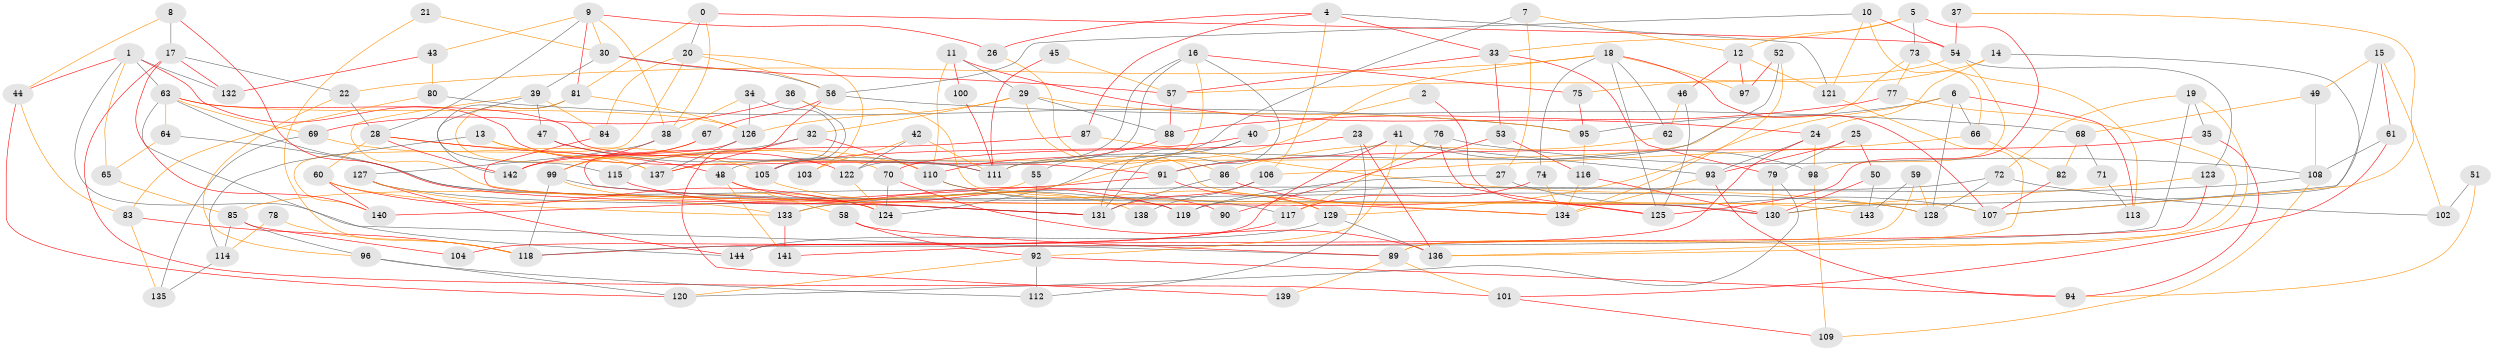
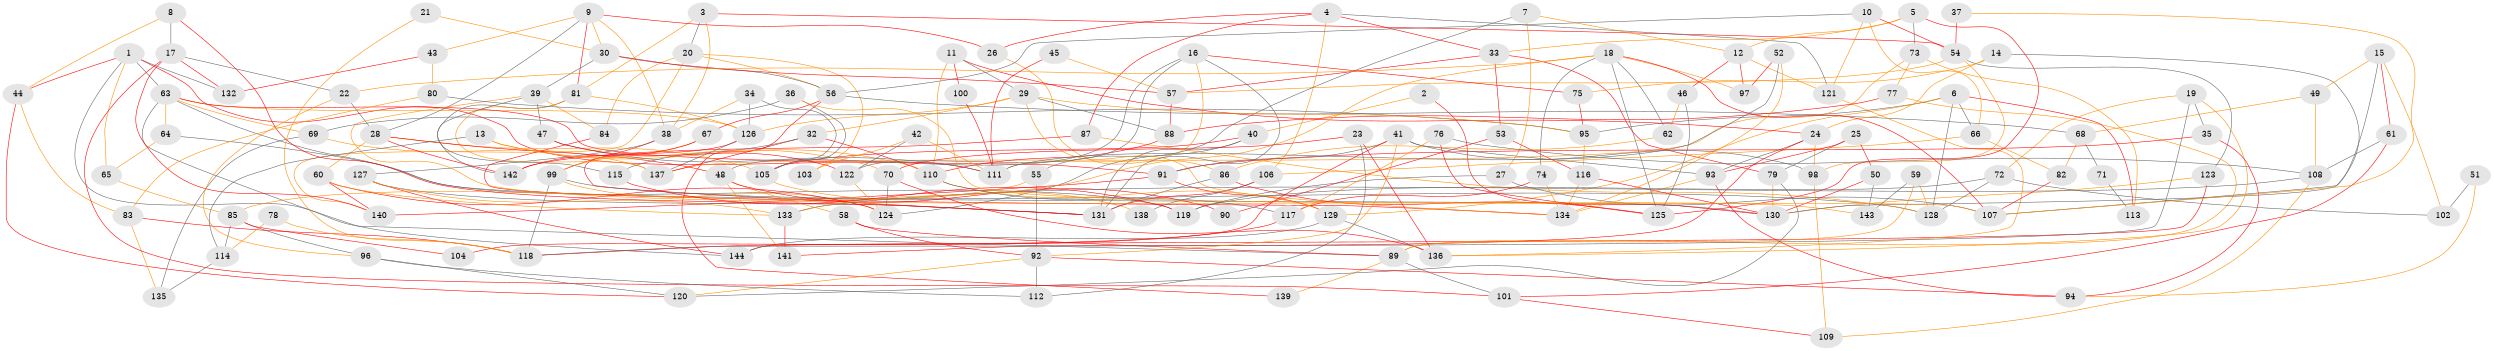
  graph {
    node [color=gray90 style=filled]
    edge [color=darkorange]
    1
    44
    63
    65
    89
    111
    132
    83
    120
    119
    126
    144
    91
    69
    64
    85
    101
    139
    2
    40
    130
    131
    105
    124
-   3 [label=0]
+   3
    20
    38
    54
    81
    56
    140
    84
    103
    99
    127
    98
    57
    123
    142
    137
    4
    26
    33
    87
    106
    121
    86
    79
    53
    128
    138
    136
    5
    12
    73
    125
    46
    97
    113
    77
    6
    66
    95
    129
    82
    116
    7
    27
    55
    107
    92
    8
    17
    22
    9
    28
    30
    43
    48
    60
    39
    80
    10
    68
    67
    11
    24
    29
    100
    110
    93
    141
    32
    88
    134
    117
    62
    13
    70
    114
    135
    14
    75
    15
    49
    61
    102
    108
    16
    122
    58
    90
    96
    109
    18
    74
    133
    19
    35
    72
    118
    94
    21
    112
    23
    25
    50
    143
    115
    47
    34
    36
    37
    41
    104
    42
    45
    71
    51
    52
    59
    76
    78
    1 -- 44 [color=red]
    1 -- 63 [color=gray40]
    1 -- 65
    1 -- 89 [color=gray40]
    1 -- 111 [color=red]
    1 -- 132 [color=gray40]
    44 -- 83
    44 -- 120 [color=red]
    63 -- 119 [color=gray40]
    63 -- 126
    63 -- 144 [color=gray40]
    63 -- 91 [color=red]
    63 -- 69
    63 -- 64
    65 -- 85
-   89 -- 101
+   89 -- 101 [color=gray40]
    89 -- 139
    83 -- 135
    83 -- 118 [color=red]
    126 -- 131 [color=red]
    126 -- 137 [color=gray40]
    91 -- 140 [color=red]
    91 -- 129 [color=red]
    69 -- 137
    69 -- 135 [color=gray40]
    64 -- 65
    64 -- 130 [color=gray40]
    85 -- 114 [color=gray40]
    85 -- 96 [color=gray40]
    85 -- 104 [color=red]
    101 -- 109 [color=red]
    2 -- 40
    2 -- 130 [color=red]
    40 -- 131 [color=gray40]
    40 -- 105 [color=red]
    40 -- 124 [color=gray40]
    105 -- 138
    3 -- 20 [color=gray40]
    3 -- 38
    3 -- 54 [color=red]
    3 -- 81
    20 -- 56
    20 -- 140
    20 -- 84
    20 -- 103
    38 -- 99 [color=red]
    38 -- 127 [color=gray40]
    54 -- 98
    54 -- 57
    54 -- 123 [color=gray40]
    81 -- 126
    81 -- 142 [color=gray40]
    81 -- 137
    56 -- 139 [color=red]
    56 -- 68 [color=gray40]
    56 -- 67 [color=red]
    84 -- 134 [color=red]
    99 -- 124
    99 -- 128 [color=gray40]
    99 -- 118 [color=gray40]
    127 -- 144 [color=red]
    127 -- 131 [color=gray40]
    127 -- 133
    98 -- 109
    57 -- 88 [color=red]
    123 -- 144 [color=red]
    123 -- 130
    4 -- 26 [color=red]
    4 -- 33 [color=red]
    4 -- 87 [color=red]
    4 -- 106
    4 -- 121 [color=gray40]
    26 -- 86
    33 -- 57 [color=red]
    33 -- 79 [color=red]
    33 -- 53 [color=red]
    87 -- 142 [color=red]
    87 -- 128
    106 -- 131 [color=red]
    106 -- 138 [color=gray40]
    121 -- 136
    86 -- 131 [color=gray40]
    86 -- 125 [color=red]
    79 -- 120 [color=gray40]
    79 -- 130
    53 -- 116 [color=red]
    53 -- 90 [color=red]
    5 -- 33
    5 -- 12
    5 -- 73 [color=gray40]
    5 -- 125 [color=red]
    12 -- 121
    12 -- 46 [color=red]
    12 -- 97 [color=red]
    73 -- 137
    73 -- 113
    73 -- 77
    46 -- 125 [color=gray40]
    46 -- 62
    77 -- 89
    77 -- 88 [color=red]
    6 -- 128 [color=gray40]
    6 -- 113 [color=red]
    6 -- 66 [color=gray40]
    6 -- 95 [color=gray40]
    6 -- 129
    66 -- 106
    66 -- 82
    95 -- 116
    129 -- 144 [color=gray40]
    129 -- 136 [color=gray40]
    82 -- 107 [color=red]
    116 -- 130 [color=red]
    116 -- 134
    7 -- 12
    7 -- 27
    7 -- 55 [color=gray40]
    27 -- 119 [color=gray40]
    27 -- 107 [color=gray40]
    55 -- 85
    55 -- 92 [color=gray40]
    92 -- 120
    92 -- 94 [color=red]
    92 -- 112 [color=gray40]
    8 -- 44
    8 -- 131 [color=red]
    8 -- 17 [color=gray40]
    17 -- 132 [color=red]
    17 -- 101 [color=red]
    17 -- 140 [color=red]
    17 -- 22 [color=gray40]
    22 -- 28 [color=gray40]
    22 -- 96
    9 -- 38
    9 -- 81 [color=red]
    9 -- 26 [color=red]
    9 -- 28 [color=gray40]
    9 -- 30
    9 -- 43
    28 -- 105
    28 -- 142 [color=red]
    28 -- 48 [color=red]
    28 -- 60
    30 -- 56 [color=gray40]
    30 -- 57 [color=red]
    30 -- 39 [color=gray40]
    43 -- 132 [color=red]
    43 -- 80
    48 -- 141
    48 -- 58
    48 -- 90 [color=red]
    60 -- 124 [color=red]
    60 -- 140 [color=red]
    60 -- 133
    39 -- 84
    39 -- 143
    39 -- 115 [color=gray40]
    39 -- 47 [color=gray40]
    80 -- 83
    80 -- 95 [color=gray40]
    10 -- 54 [color=red]
    10 -- 56 [color=gray40]
    10 -- 121
    10 -- 66
    68 -- 82
    68 -- 71 [color=gray40]
    67 -- 99
    67 -- 142 [color=red]
    11 -- 24 [color=red]
    11 -- 29 [color=gray40]
    11 -- 100 [color=red]
    11 -- 110
    24 -- 98
    24 -- 93 [color=gray40]
    24 -- 141 [color=red]
    29 -- 126
    29 -- 95
    29 -- 32
    29 -- 88 [color=gray40]
    29 -- 134
    100 -- 111 [color=red]
    110 -- 129
    110 -- 117 [color=gray40]
    93 -- 134
    93 -- 94 [color=red]
    32 -- 137 [color=red]
    32 -- 110 [color=red]
    32 -- 115 [color=gray40]
    88 -- 110 [color=red]
    117 -- 118 [color=red]
    62 -- 86
    13 -- 110
    13 -- 70
    13 -- 114 [color=gray40]
    70 -- 124 [color=gray40]
    70 -- 136 [color=red]
    114 -- 135 [color=gray40]
    14 -- 107 [color=gray40]
    14 -- 24
    14 -- 75
    75 -- 95 [color=red]
    15 -- 130 [color=gray40]
    15 -- 49
    15 -- 61 [color=red]
    15 -- 102
    49 -- 68
    49 -- 108
    61 -- 101 [color=red]
    61 -- 108 [color=gray40]
    108 -- 109
    108 -- 133 [color=gray40]
    16 -- 111
    16 -- 131 [color=gray40]
    16 -- 48 [color=gray40]
    16 -- 75 [color=red]
    16 -- 122 [color=gray40]
    122 -- 124
    58 -- 89 [color=red]
    58 -- 92 [color=red]
    96 -- 120 [color=gray40]
    96 -- 112 [color=gray40]
    18 -- 125 [color=gray40]
    18 -- 97
    18 -- 107 [color=red]
    18 -- 22
    18 -- 62 [color=gray40]
    18 -- 74 [color=gray40]
    18 -- 133
    74 -- 134
    74 -- 117 [color=red]
    133 -- 141 [color=red]
    19 -- 136
    19 -- 35 [color=gray40]
    19 -- 72
    19 -- 118 [color=gray40]
    35 -- 91 [color=red]
    35 -- 94 [color=red]
    72 -- 119 [color=gray40]
    72 -- 128 [color=gray40]
    72 -- 102 [color=gray40]
    21 -- 30
    21 -- 118
    23 -- 136 [color=red]
    23 -- 70 [color=red]
    23 -- 112 [color=gray40]
    25 -- 79 [color=gray40]
    25 -- 93 [color=red]
    25 -- 50 [color=red]
    50 -- 130 [color=red]
    50 -- 143 [color=gray40]
    115 -- 119 [color=red]
    47 -- 111 [color=gray40]
    47 -- 122 [color=red]
    34 -- 126 [color=gray40]
    34 -- 105 [color=gray40]
    34 -- 38
-   36 -- 69 [color=red]
+   36 -- 69 [color=gray40]
    36 -- 105 [color=gray40]
    36 -- 107
    37 -- 54 [color=red]
    37 -- 107
    41 -- 91 [color=gray40]
    41 -- 98 [color=gray40]
    41 -- 92
    41 -- 93 [color=gray40]
    41 -- 104 [color=red]
    42 -- 111
    42 -- 103
    42 -- 122 [color=gray40]
    45 -- 111 [color=red]
    45 -- 57
    71 -- 113 [color=gray40]
    51 -- 102 [color=gray40]
    51 -- 94
    52 -- 111 [color=gray40]
    52 -- 97 [color=red]
    52 -- 134
    59 -- 89
    59 -- 128
    59 -- 143 [color=gray40]
    76 -- 125 [color=red]
    76 -- 117
    76 -- 108 [color=gray40]
    78 -- 114
    78 -- 118
  }
